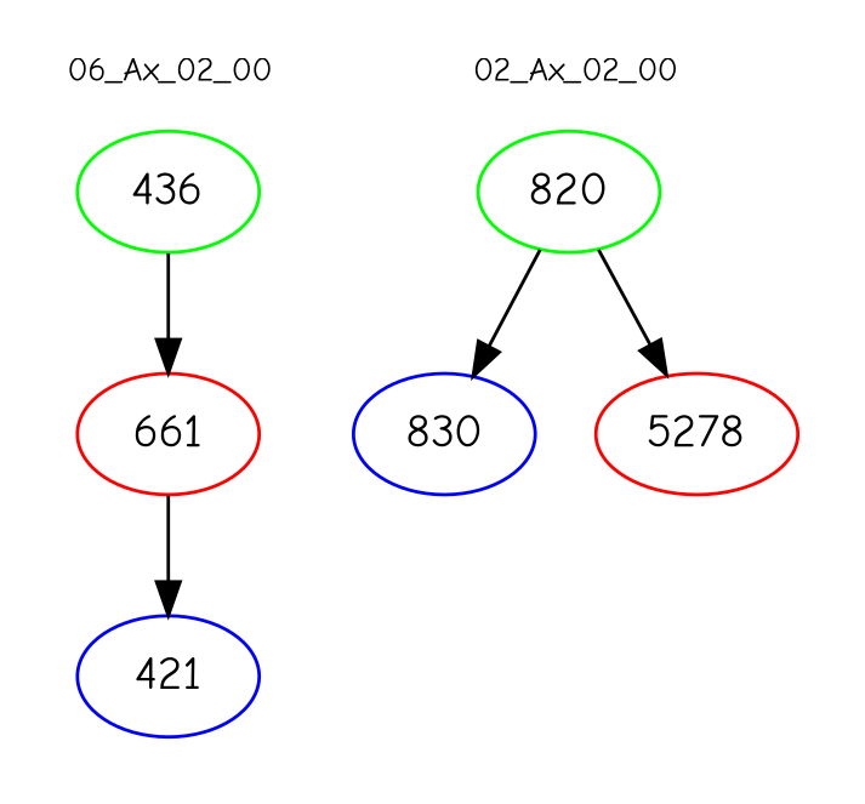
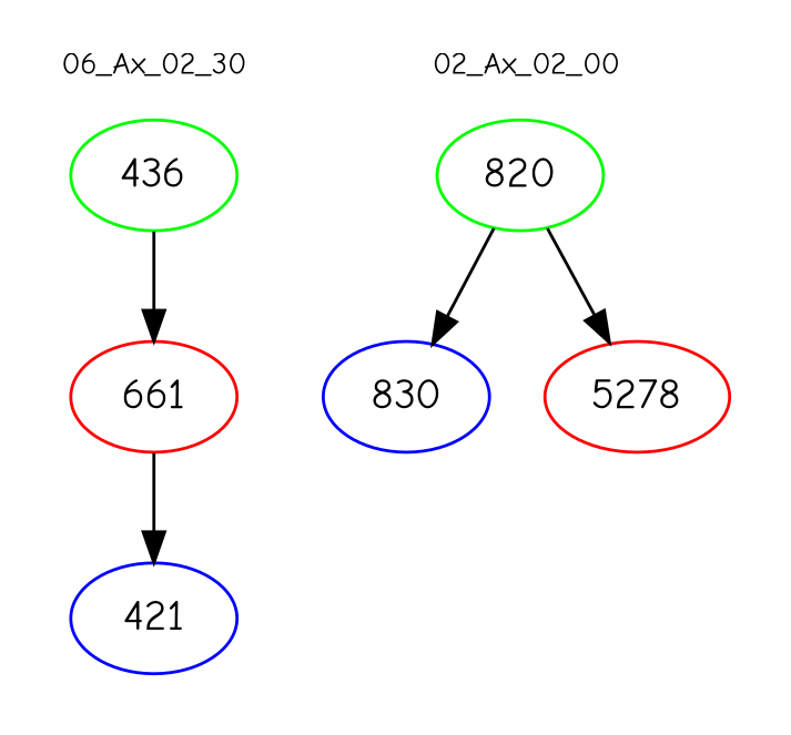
  digraph {
    fontname="Comic Neue"
    node [color=green fontname="Comic Neue"]
    edge [color=black fontname="Comic Neue"]
    n1 [label=436]
    n2 [color=blue label=421]
    n3 [color=red label=661]
    n4 [label=820]
    n5 [color=blue label=830]
    n6 [color=red label=5278]
    subgraph cluster_1 {
      color=white
      fontsize=10
-     label="06_Ax_02_00"
+     label="06_Ax_02_30"
      n1
      n2
      n3
    }
    subgraph cluster_2 {
      color=white
      fontsize=10
      label="02_Ax_02_00"
      n4
      n5
      n6
    }
    n1 -> n3
    n3 -> n2
    n4 -> n5
    n4 -> n6
  }
